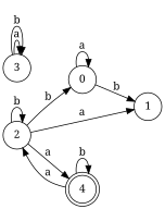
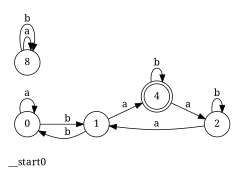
  digraph {
    fontname="Noto Serif"
    rankdir=LR
    node [fontname="Noto Serif" shape=circle color=black fillcolor=white style=filled]
    edge [fontname="Noto Serif"]
+   __start0 [shape=none color="" fillcolor="" style=""]
    n2 [label=0]
    n3 [label=1 style="rounded,filled"]
    n4 [label=2]
    n5 [label=4 shape=doublecircle style="rounded,filled"]
-   n6 [label=3]
+   n6 [label=8]
    n2 -> n2 [label=a]
    n2 -> n3 [label=b]
-   n4 -> n2 [label=b]
+   n3 -> n2 [label=b]
    n4 -> n3 [label=a]
    n4 -> n4 [label=b]
-   n4 -> n5 [label=a]
+   n3 -> n5 [label=a]
    n5 -> n4 [label=a]
    n5 -> n5 [label=b]
    n6 -> n6 [label=a]
    n6 -> n6 [label=b]
  }
